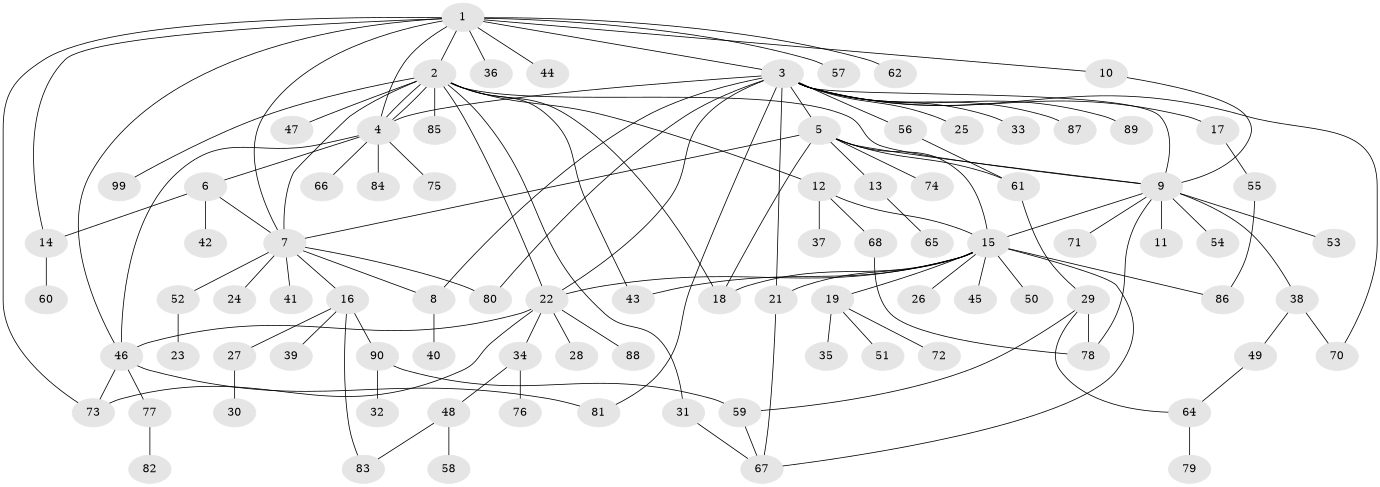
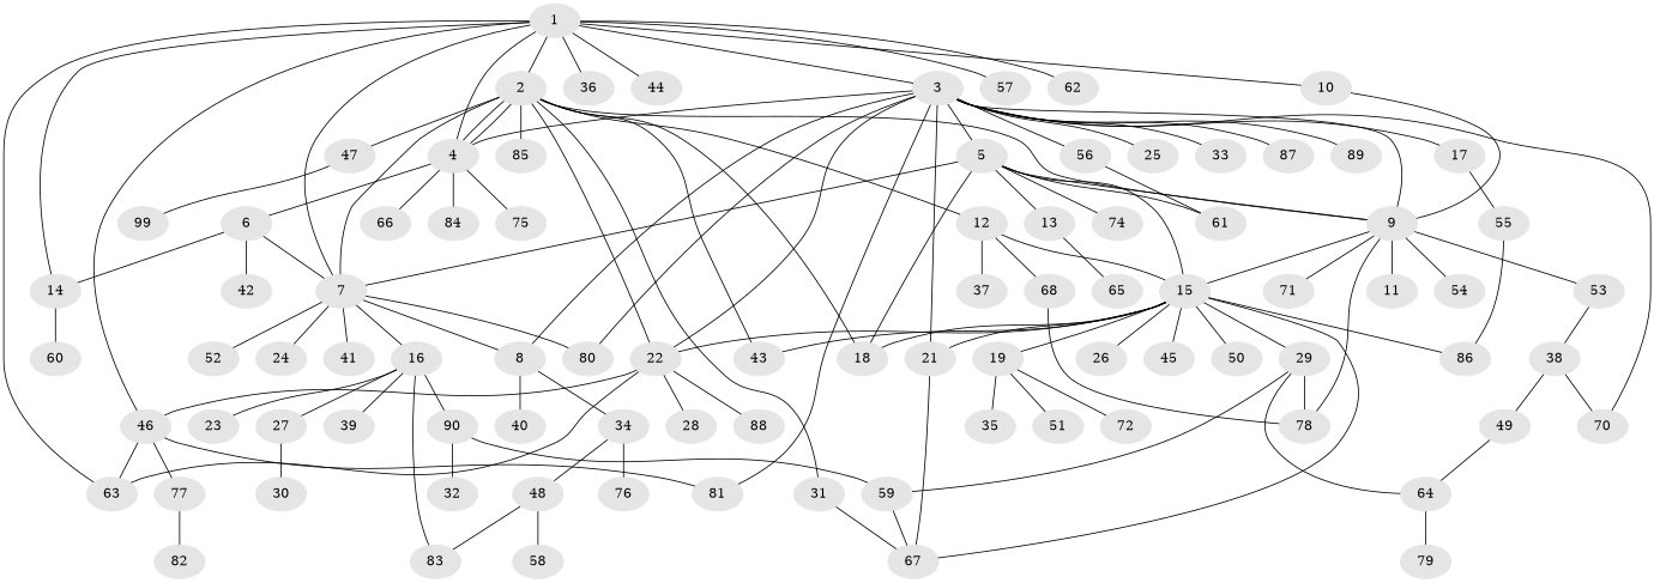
  graph {
    node [color=gray90 style=filled]
    1
    2
    3
    4
    7
    10
    14
    36
    44
    46
    57
    62
-   73
+   73 [label=63]
    9
    12
    18
    22
    31
    43
    47
    n21 [label=99]
    85
    5
    8
    17
    21
    25
    33
    56
    70
    80
    81
    87
    89
    6
    66
    75
    84
    16
    24
    41
    52
    15
    11
    38
    53
    54
    71
    78
    60
    77
    37
    68
    28
    34
    88
    67
    13
    61
    74
    40
    55
    42
    29
    59
    64
    65
    19
    26
    45
    50
    86
    n73 [label=90]
    23
    27
    39
    83
    49
    35
    51
    72
    32
    30
    48
    76
    79
    58
    82
    1 -- 2
    1 -- 3
    1 -- 4
    1 -- 7
    1 -- 10
    1 -- 14
    1 -- 36
    1 -- 44
    1 -- 46
    1 -- 57
    1 -- 62
    1 -- 73
    2 -- 4
    2 -- 4
    2 -- 7
    2 -- 9
    2 -- 12
    2 -- 18
    2 -- 22
    2 -- 31
    2 -- 43
    2 -- 47
-   2 -- n21
+   47 -- n21
    2 -- 85
    3 -- 4
    3 -- 9
    3 -- 22
    3 -- 5
    3 -- 8
    3 -- 17
    3 -- 21
    3 -- 25
    3 -- 33
    3 -- 56
    3 -- 70
    3 -- 80
    3 -- 81
    3 -- 87
    3 -- 89
-   4 -- 46
    4 -- 6
    4 -- 66
    4 -- 75
    4 -- 84
    7 -- 8
    7 -- 80
    7 -- 16
    7 -- 24
    7 -- 41
    7 -- 52
    10 -- 9
    14 -- 60
    46 -- 73
    46 -- 81
    46 -- 77
    9 -- 15
    9 -- 11
-   9 -- 38
+   53 -- 38
    9 -- 53
    9 -- 54
    9 -- 71
    9 -- 78
    12 -- 15
    12 -- 37
    12 -- 68
    22 -- 46
    22 -- 73
    22 -- 28
-   22 -- 34
+   8 -- 34
    22 -- 88
    31 -- 67
    5 -- 7
    5 -- 9
    5 -- 18
    5 -- 15
    5 -- 13
    5 -- 61
    5 -- 74
    8 -- 40
    17 -- 55
    21 -- 67
    56 -- 61
    6 -- 7
    6 -- 14
    6 -- 42
    16 -- n73
-   52 -- 23
+   16 -- 23
    16 -- 27
    16 -- 39
    16 -- 83
    15 -- 18
    15 -- 22
    15 -- 43
    15 -- 21
    15 -- 67
-   61 -- 29
+   15 -- 29
    15 -- 19
    15 -- 26
    15 -- 45
    15 -- 50
    15 -- 86
    38 -- 70
    38 -- 49
    77 -- 82
    68 -- 78
    34 -- 48
    34 -- 76
    13 -- 65
    55 -- 86
    29 -- 78
    29 -- 59
    29 -- 64
    59 -- 67
    64 -- 79
    19 -- 35
    19 -- 51
    19 -- 72
    n73 -- 59
    n73 -- 32
    27 -- 30
    49 -- 64
    48 -- 83
    48 -- 58
  }
